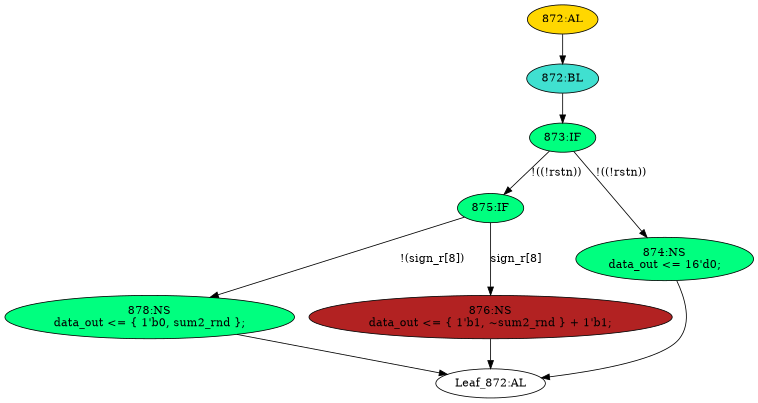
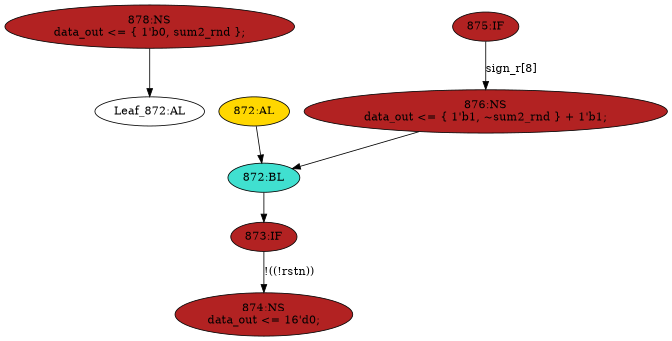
  strict digraph {
    node [fillcolor=firebrick statements="[]" style=filled typ=NonblockingSubstitution]
    edge [cond="[]" lineno=None]
-   n1 [ast="<pyverilog.vparser.ast.NonblockingSubstitution object at 0x7f407858a450>" fillcolor=springgreen label="878:NS\ndata_out <= { 1'b0, sum2_rnd };" statements="[<pyverilog.vparser.ast.NonblockingSubstitution object at 0x7f407858a450>]"]
+   n1 [ast="<pyverilog.vparser.ast.NonblockingSubstitution object at 0x7f407858a450>" label="878:NS\ndata_out <= { 1'b0, sum2_rnd };" statements="[<pyverilog.vparser.ast.NonblockingSubstitution object at 0x7f407858a450>]"]
    n2 [def_var="['data_out']" label="Leaf_872:AL" fillcolor="" statements="" style="" typ=""]
    n3 [ast="<pyverilog.vparser.ast.Always object at 0x7f407858a650>" clk_sens=True fillcolor=gold label="872:AL" sens="['clk']" typ=Always use_var="['sum2_rnd', 'rstn', 'sign_r']"]
    n4 [ast="<pyverilog.vparser.ast.Block object at 0x7f407858a750>" fillcolor=turquoise label="872:BL" typ=Block]
-   n5 [ast="<pyverilog.vparser.ast.IfStatement object at 0x7f407858a790>" fillcolor=springgreen label="873:IF" typ=IfStatement]
-   n6 [ast="<pyverilog.vparser.ast.IfStatement object at 0x7f407858a810>" fillcolor=springgreen label="875:IF" typ=IfStatement]
-   n7 [ast="<pyverilog.vparser.ast.NonblockingSubstitution object at 0x7f407858abd0>" fillcolor=springgreen label="874:NS\ndata_out <= 16'd0;" statements="[<pyverilog.vparser.ast.NonblockingSubstitution object at 0x7f407858abd0>]"]
+   n5 [ast="<pyverilog.vparser.ast.IfStatement object at 0x7f407858a790>" label="873:IF" typ=IfStatement]
+   n6 [ast="<pyverilog.vparser.ast.IfStatement object at 0x7f407858a810>" label="875:IF" typ=IfStatement]
+   n7 [ast="<pyverilog.vparser.ast.NonblockingSubstitution object at 0x7f407858abd0>" label="874:NS\ndata_out <= 16'd0;" statements="[<pyverilog.vparser.ast.NonblockingSubstitution object at 0x7f407858abd0>]"]
    n8 [ast="<pyverilog.vparser.ast.NonblockingSubstitution object at 0x7f407858a890>" label="876:NS\ndata_out <= { 1'b1, ~sum2_rnd } + 1'b1;" statements="[<pyverilog.vparser.ast.NonblockingSubstitution object at 0x7f407858a890>]"]
    n1 -> n2
    n3 -> n4
    n4 -> n5
-   n5 -> n6 [cond="['rstn']" label="!((!rstn))" lineno=873]
    n5 -> n7 [cond="['rstn']" label="!((!rstn))" lineno=873]
-   n6 -> n1 [cond="['sign_r']" label="!(sign_r[8])" lineno=875]
    n6 -> n8 [cond="['sign_r']" label="sign_r[8]" lineno=875]
-   n7 -> n2
-   n8 -> n2
+   n8 -> n4
  }
